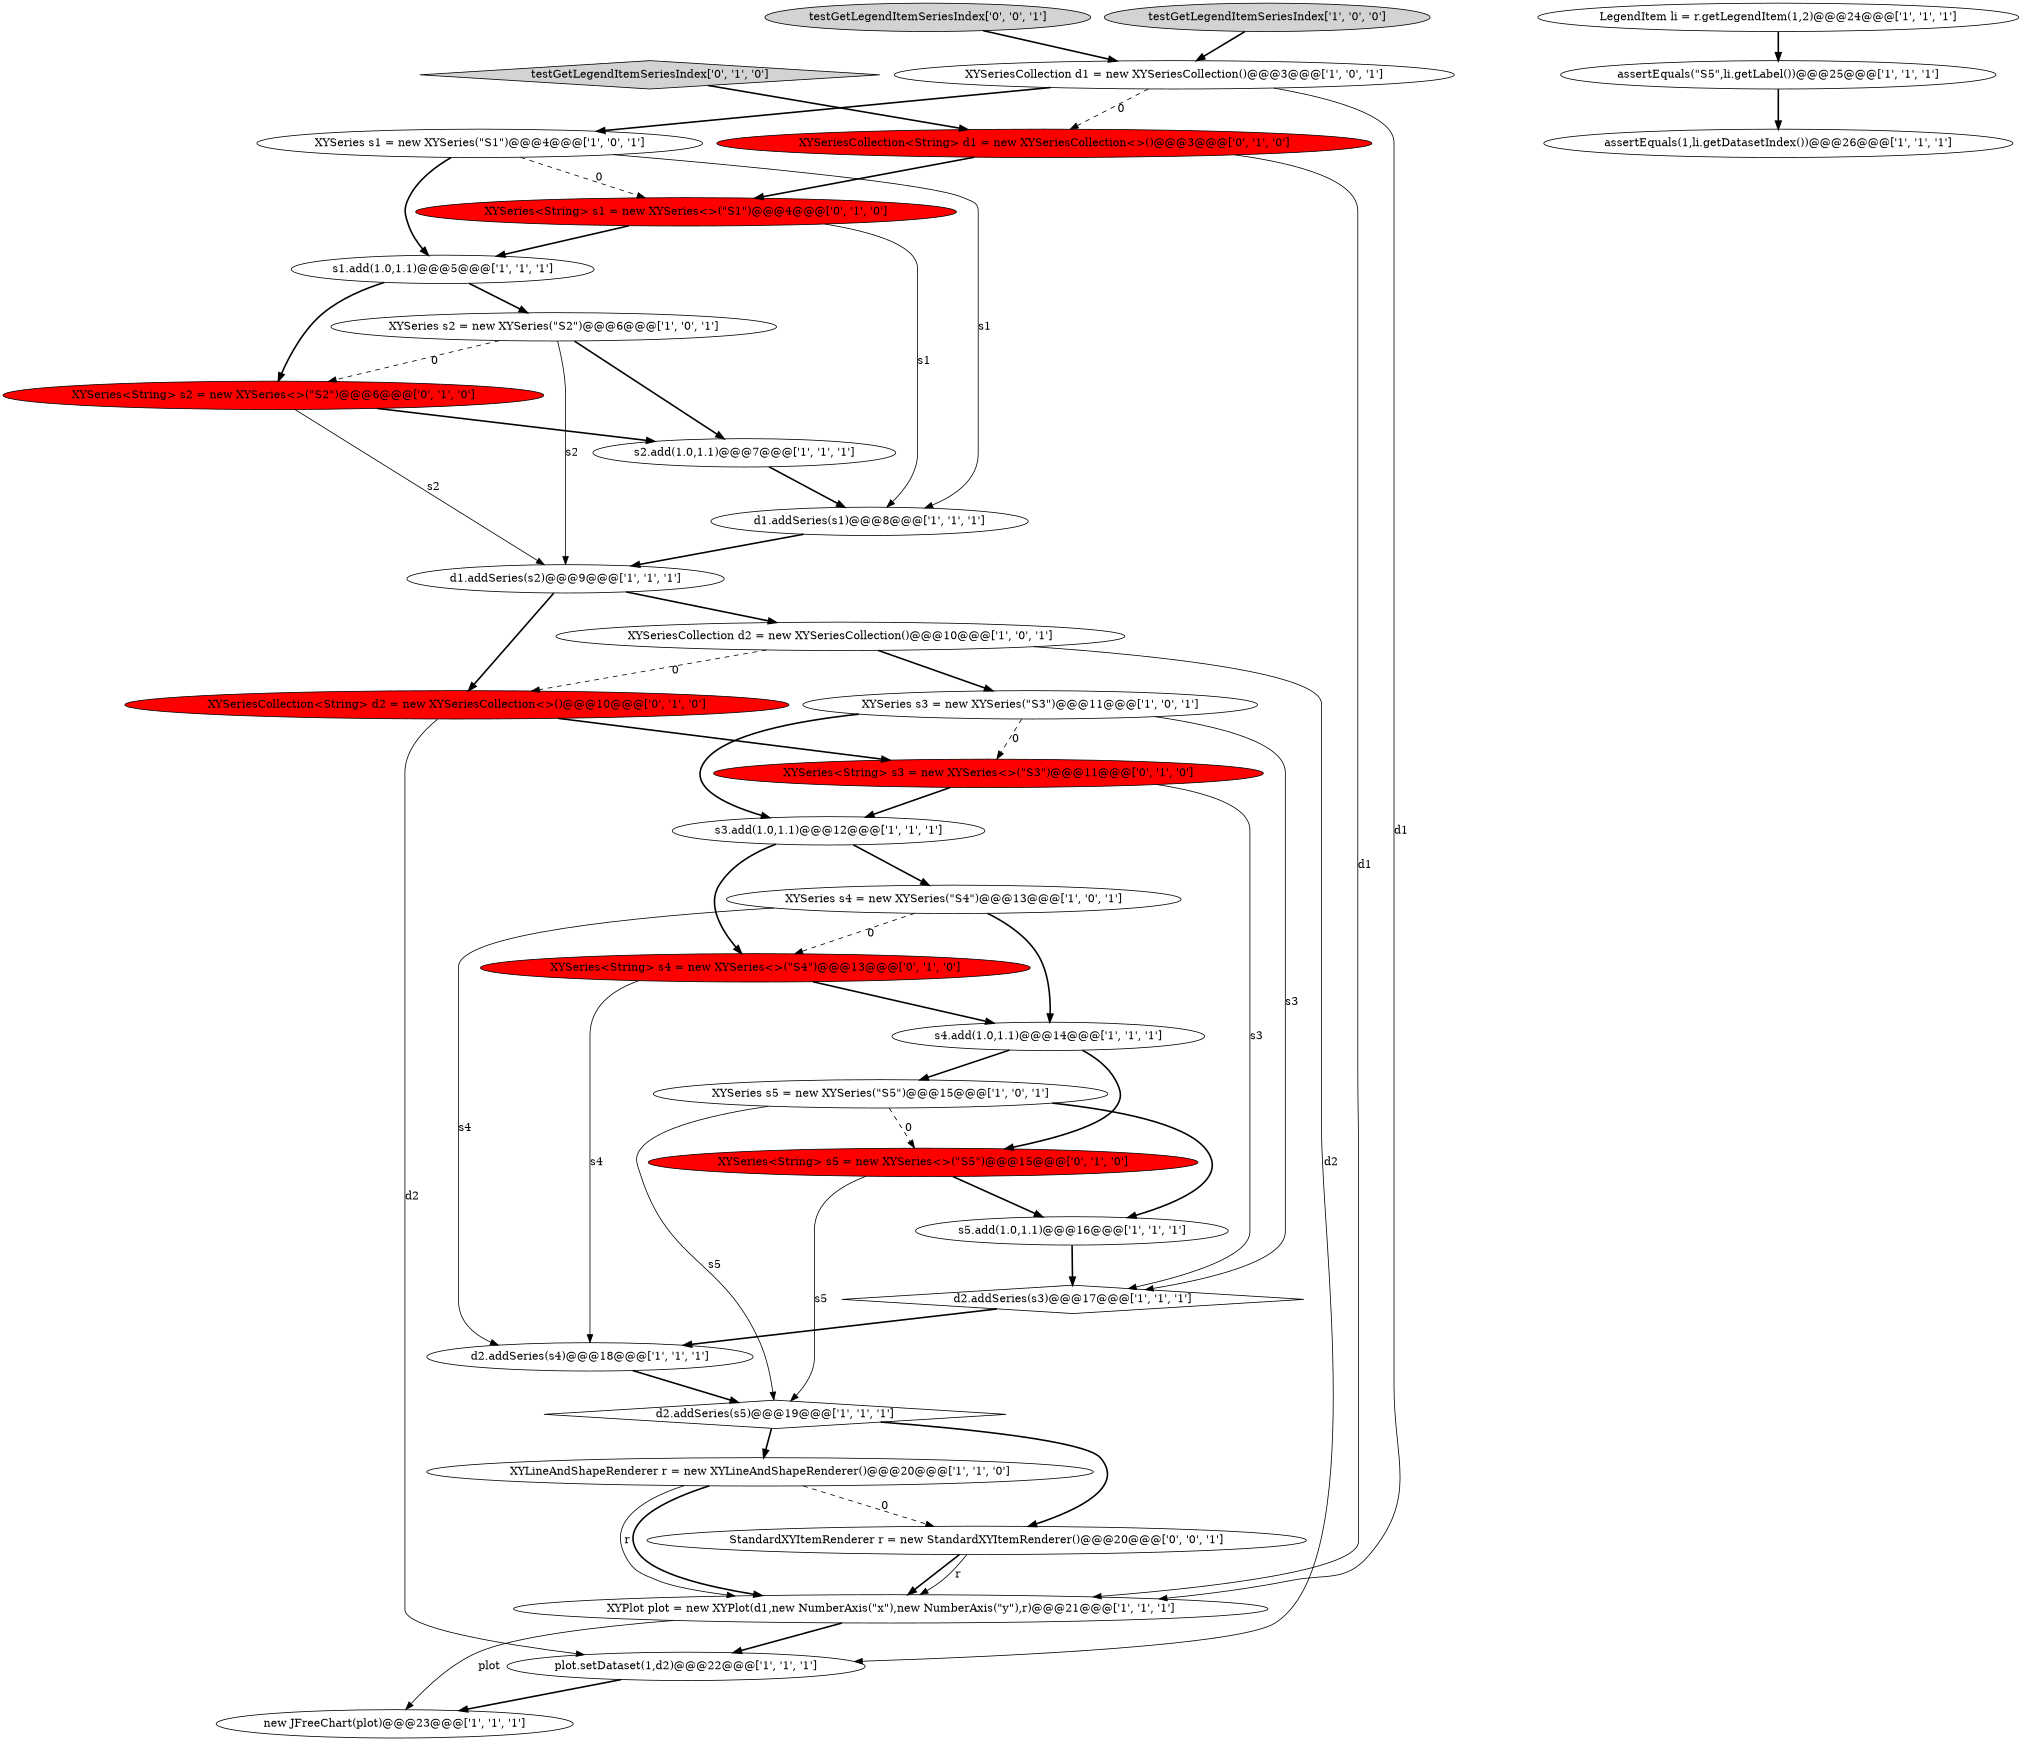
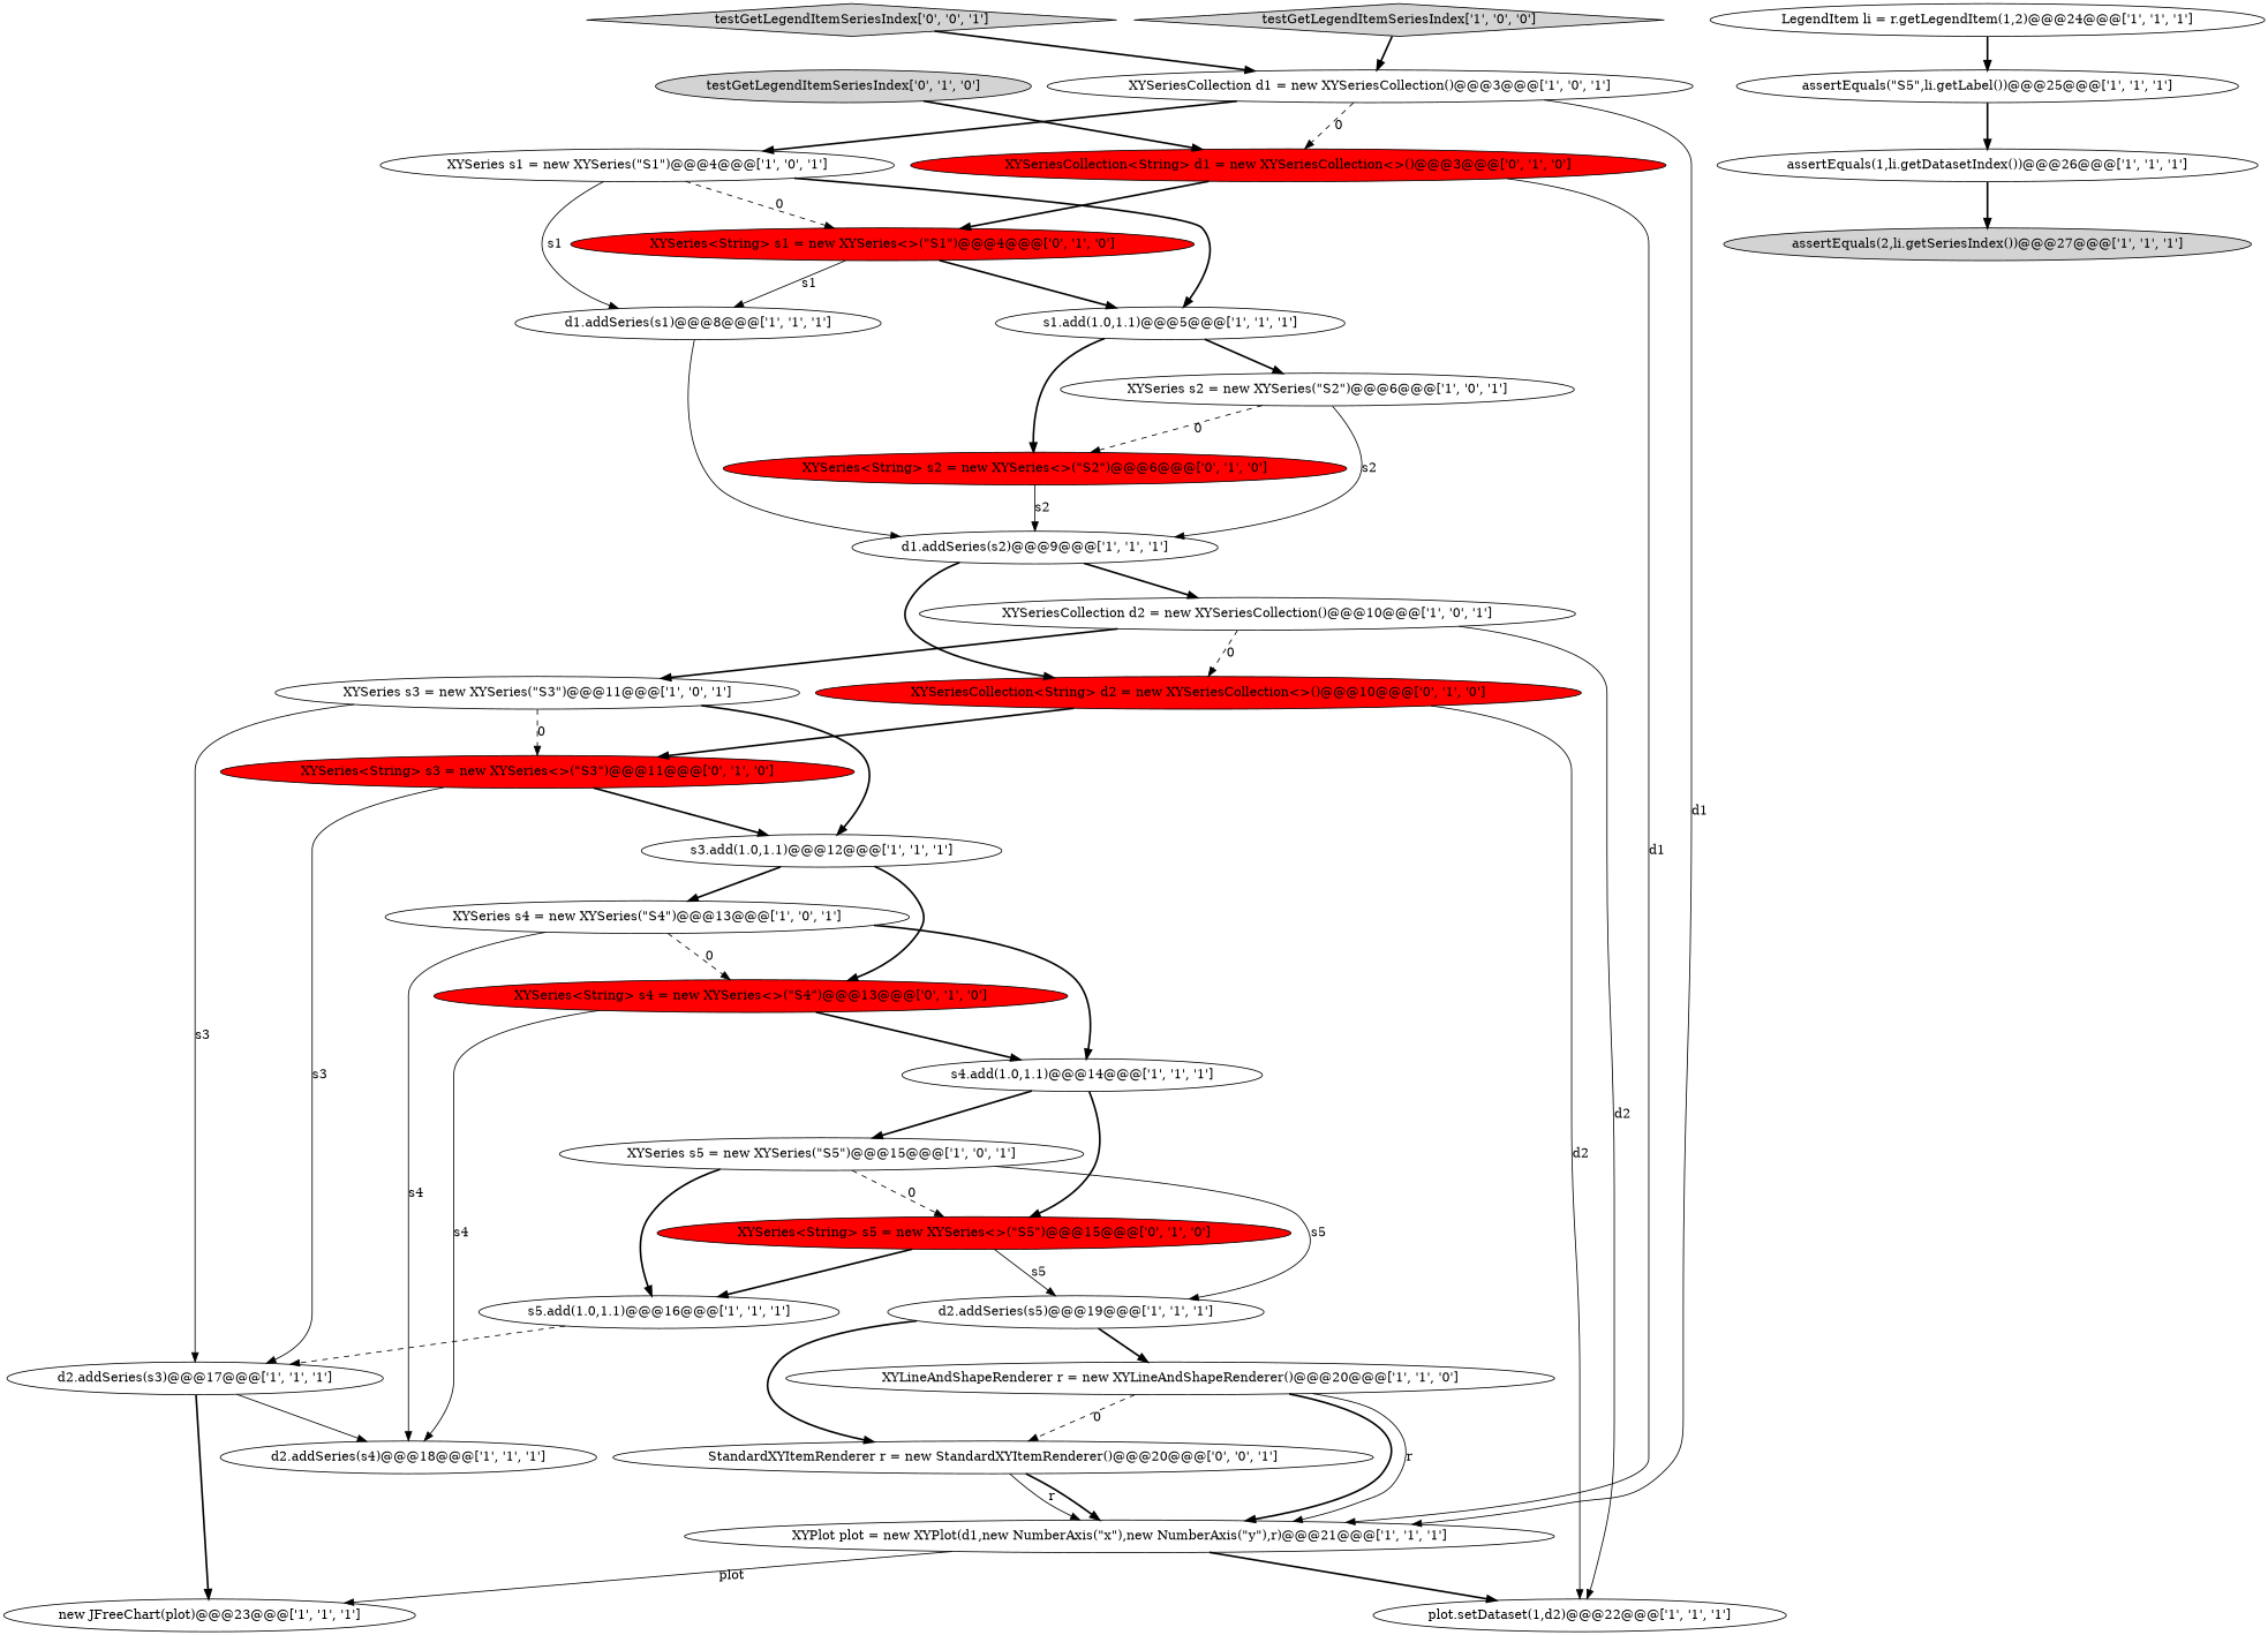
  digraph {
    node [fillcolor=white shape=ellipse style=filled]
    edge [style=bold]
    n1 [label="XYSeries s2 = new XYSeries(\"S2\")@@@6@@@['1', '0', '1']"]
    n2 [fillcolor=red label="XYSeries<String> s2 = new XYSeries<>(\"S2\")@@@6@@@['0', '1', '0']"]
-   n3 [label="s2.add(1.0,1.1)@@@7@@@['1', '1', '1']"]
    n4 [label="d1.addSeries(s2)@@@9@@@['1', '1', '1']"]
    n5 [label="d1.addSeries(s1)@@@8@@@['1', '1', '1']"]
    n6 [fillcolor=red label="XYSeriesCollection<String> d2 = new XYSeriesCollection<>()@@@10@@@['0', '1', '0']"]
    n7 [label="XYSeriesCollection d2 = new XYSeriesCollection()@@@10@@@['1', '0', '1']"]
    n8 [label="LegendItem li = r.getLegendItem(1,2)@@@24@@@['1', '1', '1']"]
    n9 [label="assertEquals(\"S5\",li.getLabel())@@@25@@@['1', '1', '1']"]
    n10 [label="assertEquals(1,li.getDatasetIndex())@@@26@@@['1', '1', '1']"]
-   n11 [label="d2.addSeries(s3)@@@17@@@['1', '1', '1']" shape=diamond]
+   n11 [label="d2.addSeries(s3)@@@17@@@['1', '1', '1']"]
    n12 [label="d2.addSeries(s4)@@@18@@@['1', '1', '1']"]
-   n13 [label="d2.addSeries(s5)@@@19@@@['1', '1', '1']" shape=diamond]
+   n13 [label="d2.addSeries(s5)@@@19@@@['1', '1', '1']"]
    n14 [label="s5.add(1.0,1.1)@@@16@@@['1', '1', '1']"]
    n15 [fillcolor=red label="XYSeries<String> s1 = new XYSeries<>(\"S1\")@@@4@@@['0', '1', '0']"]
    n16 [label="s1.add(1.0,1.1)@@@5@@@['1', '1', '1']"]
    n17 [fillcolor=red label="XYSeries<String> s5 = new XYSeries<>(\"S5\")@@@15@@@['0', '1', '0']"]
    n18 [label="XYLineAndShapeRenderer r = new XYLineAndShapeRenderer()@@@20@@@['1', '1', '0']"]
    n19 [label="StandardXYItemRenderer r = new StandardXYItemRenderer()@@@20@@@['0', '0', '1']"]
    n20 [label="new JFreeChart(plot)@@@23@@@['1', '1', '1']"]
    n21 [label="XYPlot plot = new XYPlot(d1,new NumberAxis(\"x\"),new NumberAxis(\"y\"),r)@@@21@@@['1', '1', '1']"]
    n22 [label="plot.setDataset(1,d2)@@@22@@@['1', '1', '1']"]
    n23 [fillcolor=red label="XYSeries<String> s4 = new XYSeries<>(\"S4\")@@@13@@@['0', '1', '0']"]
    n24 [label="s4.add(1.0,1.1)@@@14@@@['1', '1', '1']"]
    n25 [label="XYSeries s5 = new XYSeries(\"S5\")@@@15@@@['1', '0', '1']"]
    n26 [fillcolor=red label="XYSeries<String> s3 = new XYSeries<>(\"S3\")@@@11@@@['0', '1', '0']"]
    n27 [label="s3.add(1.0,1.1)@@@12@@@['1', '1', '1']"]
+   n28 [fillcolor=lightgray label="assertEquals(2,li.getSeriesIndex())@@@27@@@['1', '1', '1']"]
    n29 [label="XYSeries s4 = new XYSeries(\"S4\")@@@13@@@['1', '0', '1']"]
-   n30 [fillcolor=lightgray label="testGetLegendItemSeriesIndex['0', '1', '0']" shape=diamond]
+   n30 [fillcolor=lightgray label="testGetLegendItemSeriesIndex['0', '1', '0']"]
    n31 [fillcolor=red label="XYSeriesCollection<String> d1 = new XYSeriesCollection<>()@@@3@@@['0', '1', '0']"]
    n32 [label="XYSeriesCollection d1 = new XYSeriesCollection()@@@3@@@['1', '0', '1']"]
    n33 [label="XYSeries s1 = new XYSeries(\"S1\")@@@4@@@['1', '0', '1']"]
    n34 [label="XYSeries s3 = new XYSeries(\"S3\")@@@11@@@['1', '0', '1']"]
-   n35 [fillcolor=lightgray label="testGetLegendItemSeriesIndex['0', '0', '1']"]
-   n36 [fillcolor=lightgray label="testGetLegendItemSeriesIndex['1', '0', '0']"]
+   n35 [fillcolor=lightgray label="testGetLegendItemSeriesIndex['0', '0', '1']" shape=diamond]
+   n36 [fillcolor=lightgray label="testGetLegendItemSeriesIndex['1', '0', '0']" shape=diamond]
    n1 -> n2 [label=0 style=dashed]
-   n1 -> n3
    n1 -> n4 [label=s2 style=solid]
-   n2 -> n3
    n2 -> n4 [label=s2 style=solid]
-   n3 -> n5
    n4 -> n6
    n4 -> n7
-   n5 -> n4
+   n5 -> n4 [style=solid]
    n6 -> n22 [label=d2 style=solid]
    n6 -> n26
    n7 -> n6 [label=0 style=dashed]
    n7 -> n22 [label=d2 style=solid]
    n7 -> n34
    n8 -> n9
    n9 -> n10
-   n11 -> n12
-   n12 -> n13
+   n10 -> n28
+   n11 -> n12 [style=solid]
    n13 -> n18
    n13 -> n19
-   n14 -> n11
+   n14 -> n11 [style=dashed]
    n15 -> n5 [label=s1 style=solid]
    n15 -> n16
    n16 -> n1
    n16 -> n2
    n17 -> n13 [label=s5 style=solid]
    n17 -> n14
    n18 -> n19 [label=0 style=dashed]
    n18 -> n21
    n18 -> n21 [label=r style=solid]
    n19 -> n21
    n19 -> n21 [label=r style=solid]
    n21 -> n20 [label=plot style=solid]
    n21 -> n22
-   n22 -> n20
+   n11 -> n20
    n23 -> n12 [label=s4 style=solid]
    n23 -> n24
    n24 -> n17
    n24 -> n25
    n25 -> n13 [label=s5 style=solid]
    n25 -> n14
    n25 -> n17 [label=0 style=dashed]
    n26 -> n11 [label=s3 style=solid]
    n26 -> n27
    n27 -> n23
    n27 -> n29
    n29 -> n12 [label=s4 style=solid]
    n29 -> n23 [label=0 style=dashed]
    n29 -> n24
    n30 -> n31
    n31 -> n15
    n31 -> n21 [label=d1 style=solid]
    n32 -> n21 [label=d1 style=solid]
    n32 -> n31 [label=0 style=dashed]
    n32 -> n33
    n33 -> n5 [label=s1 style=solid]
    n33 -> n15 [label=0 style=dashed]
    n33 -> n16
    n34 -> n11 [label=s3 style=solid]
    n34 -> n26 [label=0 style=dashed]
    n34 -> n27
    n35 -> n32
    n36 -> n32
  }
